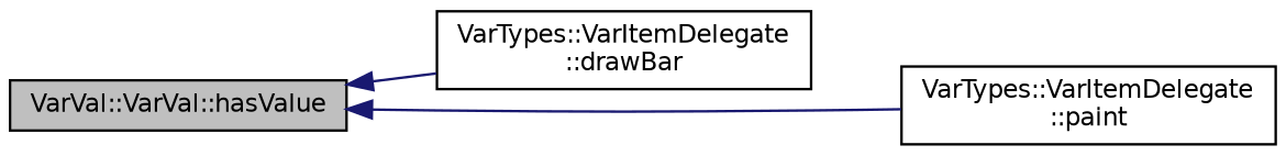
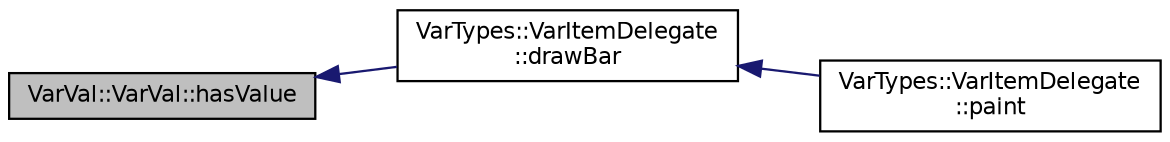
  digraph {
    rankdir=LR
    node [color=black fillcolor=white fontname=Helvetica fontsize=10 shape=record style=filled]
    edge [color=midnightblue dir=back fontname=Helvetica fontsize=10 labelfontname=Helvetica labelfontsize=10 style=solid]
    n1 [fillcolor=grey75 fontcolor=black height=0.2 label="VarVal::VarVal::hasValue" width=0.4]
    n2 [height=0.2 label="VarTypes::VarItemDelegate\l::drawBar" width=0.4]
    n3 [height=0.2 label="VarTypes::VarItemDelegate\l::paint" width=0.4]
    n1 -> n2
-   n1 -> n3
+   n2 -> n3
  }
